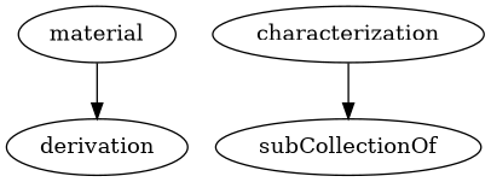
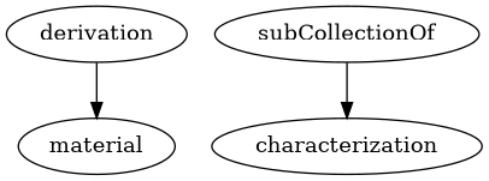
  strict digraph {
    material
    derivation
    characterization
    subCollectionOf
-   material -> derivation
-   characterization -> subCollectionOf
+   derivation -> material
+   subCollectionOf -> characterization
  }
